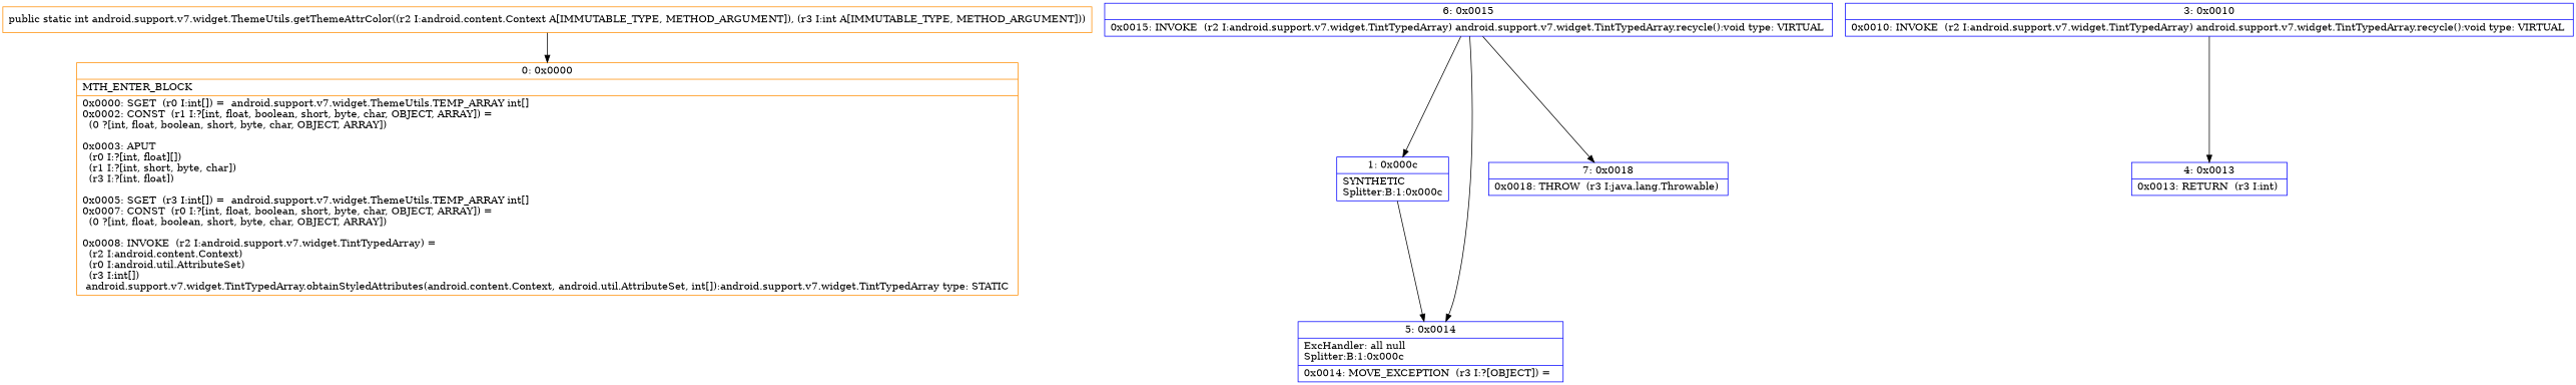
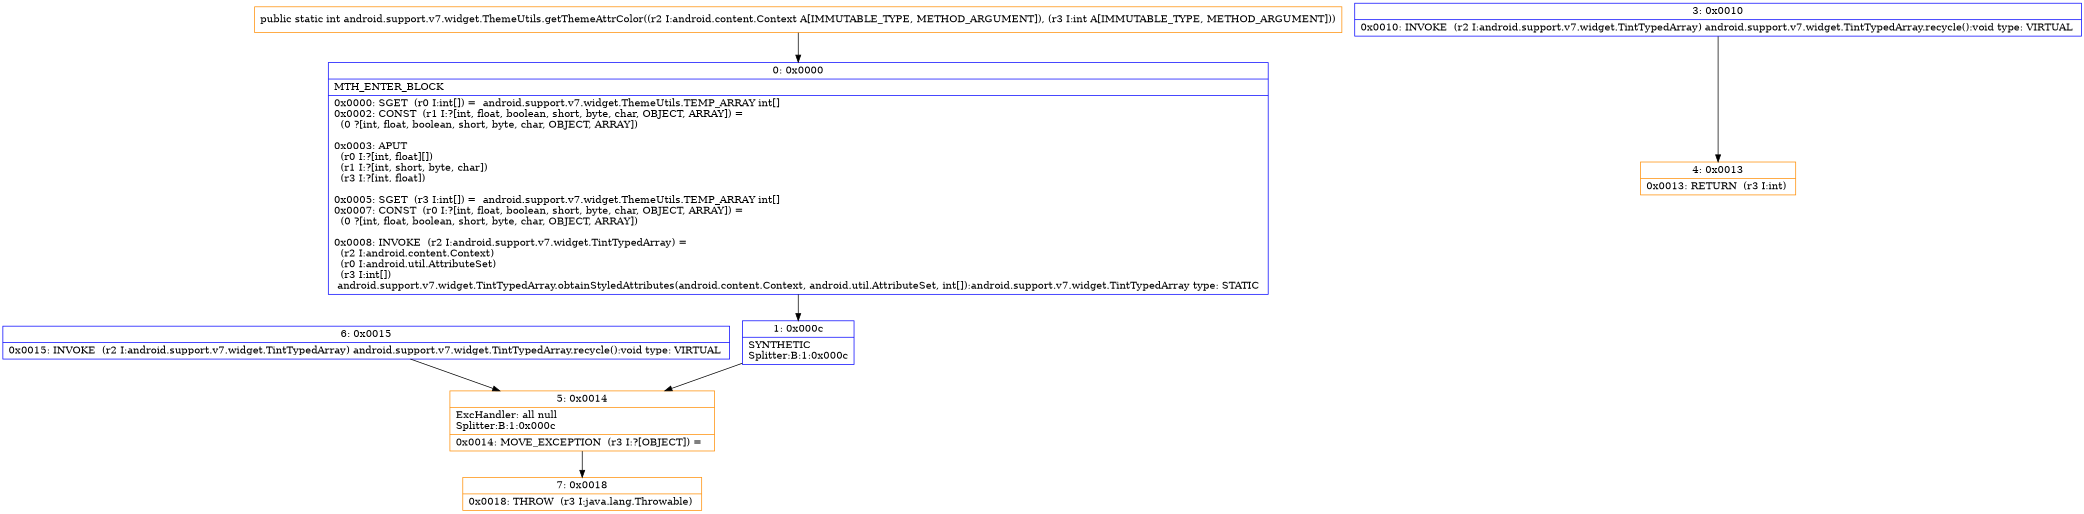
  digraph {
    node [color=blue shape=record]
-   n1 [color=darkorange label="{0\:\ 0x0000|MTH_ENTER_BLOCK\l|0x0000: SGET  (r0 I:int[]) =  android.support.v7.widget.ThemeUtils.TEMP_ARRAY int[] \l0x0002: CONST  (r1 I:?[int, float, boolean, short, byte, char, OBJECT, ARRAY]) = \l  (0 ?[int, float, boolean, short, byte, char, OBJECT, ARRAY])\l \l0x0003: APUT  \l  (r0 I:?[int, float][])\l  (r1 I:?[int, short, byte, char])\l  (r3 I:?[int, float])\l \l0x0005: SGET  (r3 I:int[]) =  android.support.v7.widget.ThemeUtils.TEMP_ARRAY int[] \l0x0007: CONST  (r0 I:?[int, float, boolean, short, byte, char, OBJECT, ARRAY]) = \l  (0 ?[int, float, boolean, short, byte, char, OBJECT, ARRAY])\l \l0x0008: INVOKE  (r2 I:android.support.v7.widget.TintTypedArray) = \l  (r2 I:android.content.Context)\l  (r0 I:android.util.AttributeSet)\l  (r3 I:int[])\l android.support.v7.widget.TintTypedArray.obtainStyledAttributes(android.content.Context, android.util.AttributeSet, int[]):android.support.v7.widget.TintTypedArray type: STATIC \l}"]
+   n1 [label="{0\:\ 0x0000|MTH_ENTER_BLOCK\l|0x0000: SGET  (r0 I:int[]) =  android.support.v7.widget.ThemeUtils.TEMP_ARRAY int[] \l0x0002: CONST  (r1 I:?[int, float, boolean, short, byte, char, OBJECT, ARRAY]) = \l  (0 ?[int, float, boolean, short, byte, char, OBJECT, ARRAY])\l \l0x0003: APUT  \l  (r0 I:?[int, float][])\l  (r1 I:?[int, short, byte, char])\l  (r3 I:?[int, float])\l \l0x0005: SGET  (r3 I:int[]) =  android.support.v7.widget.ThemeUtils.TEMP_ARRAY int[] \l0x0007: CONST  (r0 I:?[int, float, boolean, short, byte, char, OBJECT, ARRAY]) = \l  (0 ?[int, float, boolean, short, byte, char, OBJECT, ARRAY])\l \l0x0008: INVOKE  (r2 I:android.support.v7.widget.TintTypedArray) = \l  (r2 I:android.content.Context)\l  (r0 I:android.util.AttributeSet)\l  (r3 I:int[])\l android.support.v7.widget.TintTypedArray.obtainStyledAttributes(android.content.Context, android.util.AttributeSet, int[]):android.support.v7.widget.TintTypedArray type: STATIC \l}"]
    n2 [label="{1\:\ 0x000c|SYNTHETIC\lSplitter:B:1:0x000c\l}"]
-   n3 [label="{5\:\ 0x0014|ExcHandler: all null\lSplitter:B:1:0x000c\l|0x0014: MOVE_EXCEPTION  (r3 I:?[OBJECT]) =  \l}"]
+   n3 [color=darkorange label="{5\:\ 0x0014|ExcHandler: all null\lSplitter:B:1:0x000c\l|0x0014: MOVE_EXCEPTION  (r3 I:?[OBJECT]) =  \l}"]
    n4 [label="{3\:\ 0x0010|0x0010: INVOKE  (r2 I:android.support.v7.widget.TintTypedArray) android.support.v7.widget.TintTypedArray.recycle():void type: VIRTUAL \l}"]
-   n5 [label="{4\:\ 0x0013|0x0013: RETURN  (r3 I:int) \l}"]
+   n5 [color=darkorange label="{4\:\ 0x0013|0x0013: RETURN  (r3 I:int) \l}"]
    n6 [label="{6\:\ 0x0015|0x0015: INVOKE  (r2 I:android.support.v7.widget.TintTypedArray) android.support.v7.widget.TintTypedArray.recycle():void type: VIRTUAL \l}"]
-   n7 [label="{7\:\ 0x0018|0x0018: THROW  (r3 I:java.lang.Throwable) \l}"]
+   n7 [color=darkorange label="{7\:\ 0x0018|0x0018: THROW  (r3 I:java.lang.Throwable) \l}"]
    n8 [color=darkorange label="{public static int android.support.v7.widget.ThemeUtils.getThemeAttrColor((r2 I:android.content.Context A[IMMUTABLE_TYPE, METHOD_ARGUMENT]), (r3 I:int A[IMMUTABLE_TYPE, METHOD_ARGUMENT])) }"]
-   n6 -> n2
+   n1 -> n2
    n2 -> n3
    n4 -> n5
    n6 -> n3
-   n6 -> n7
+   n3 -> n7
    n8 -> n1
  }
